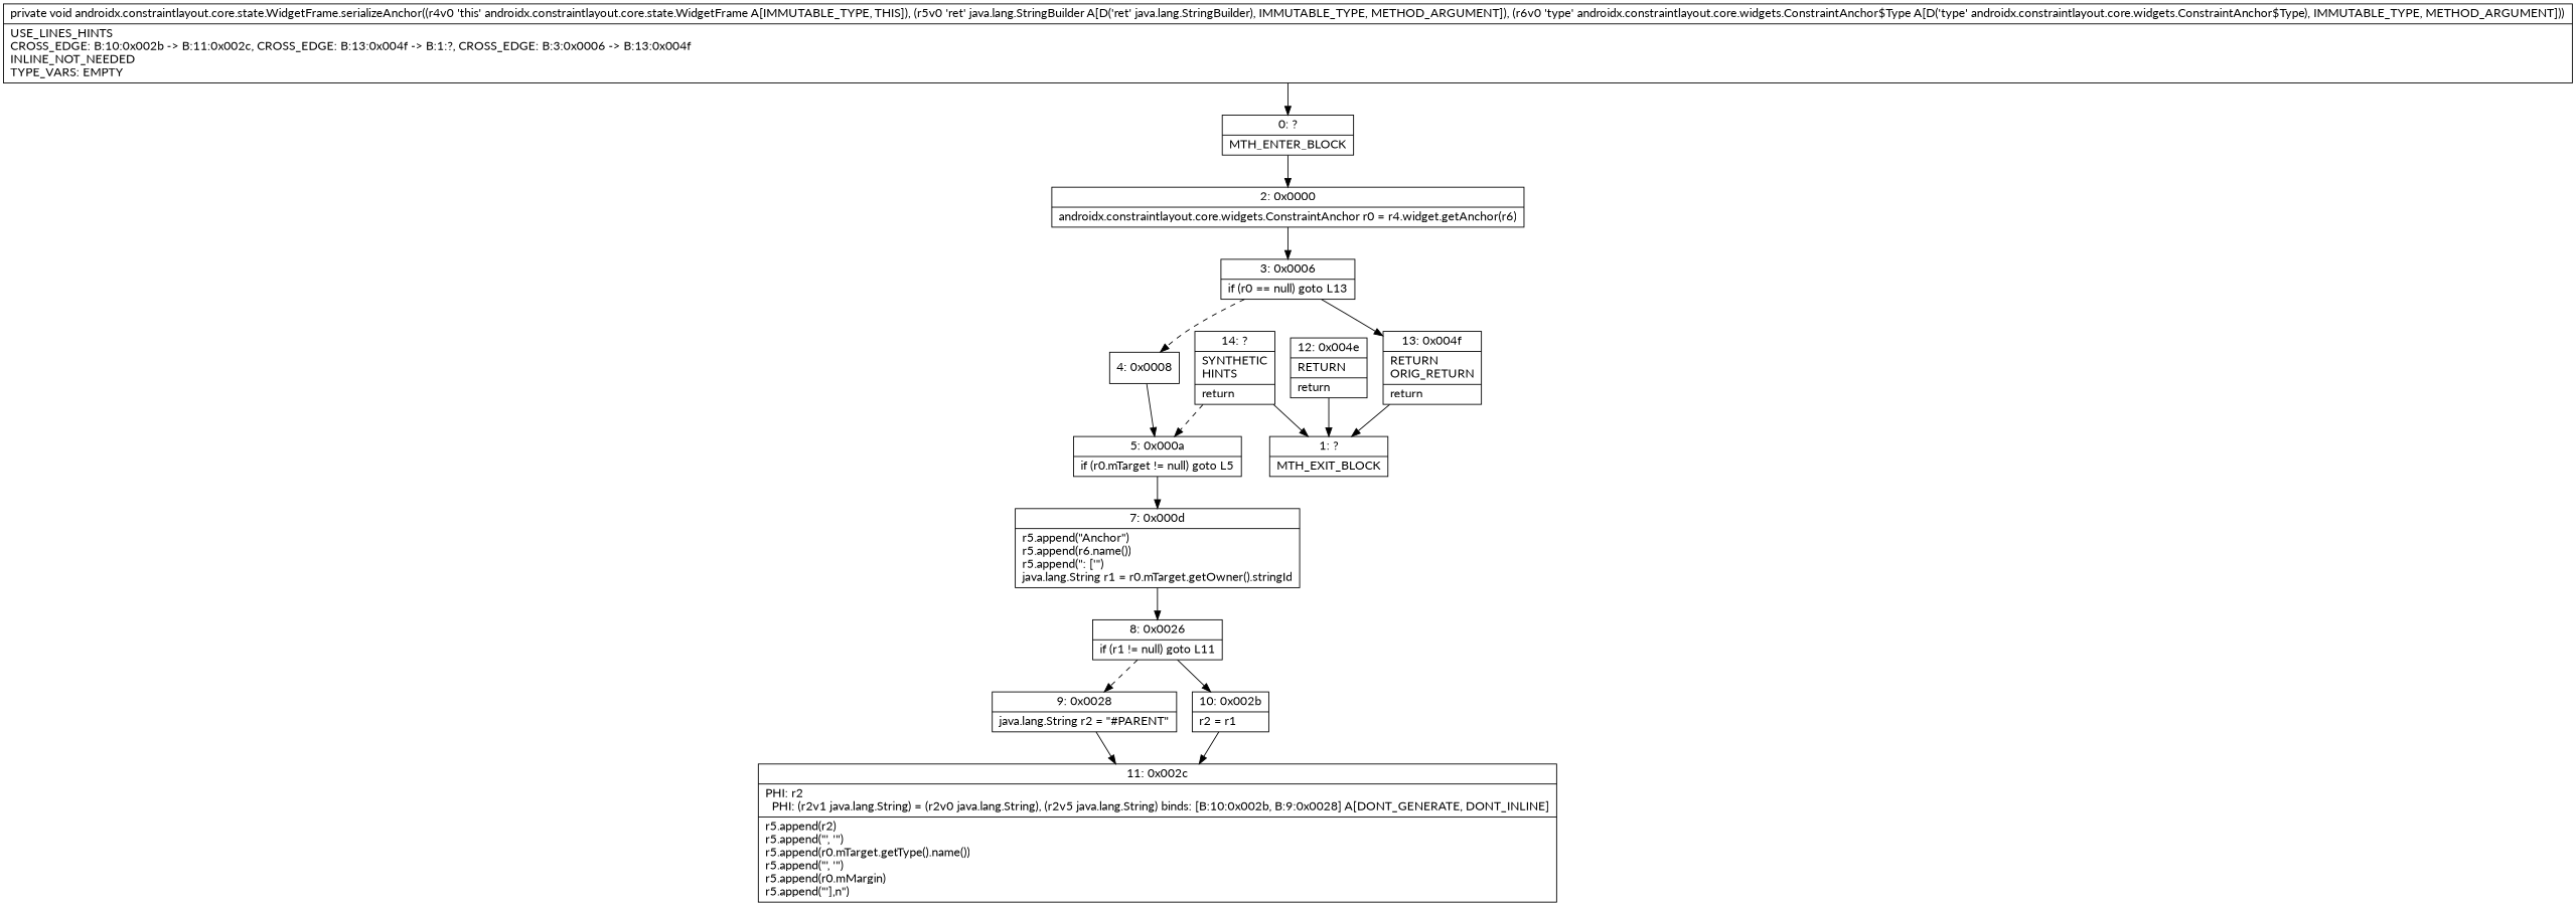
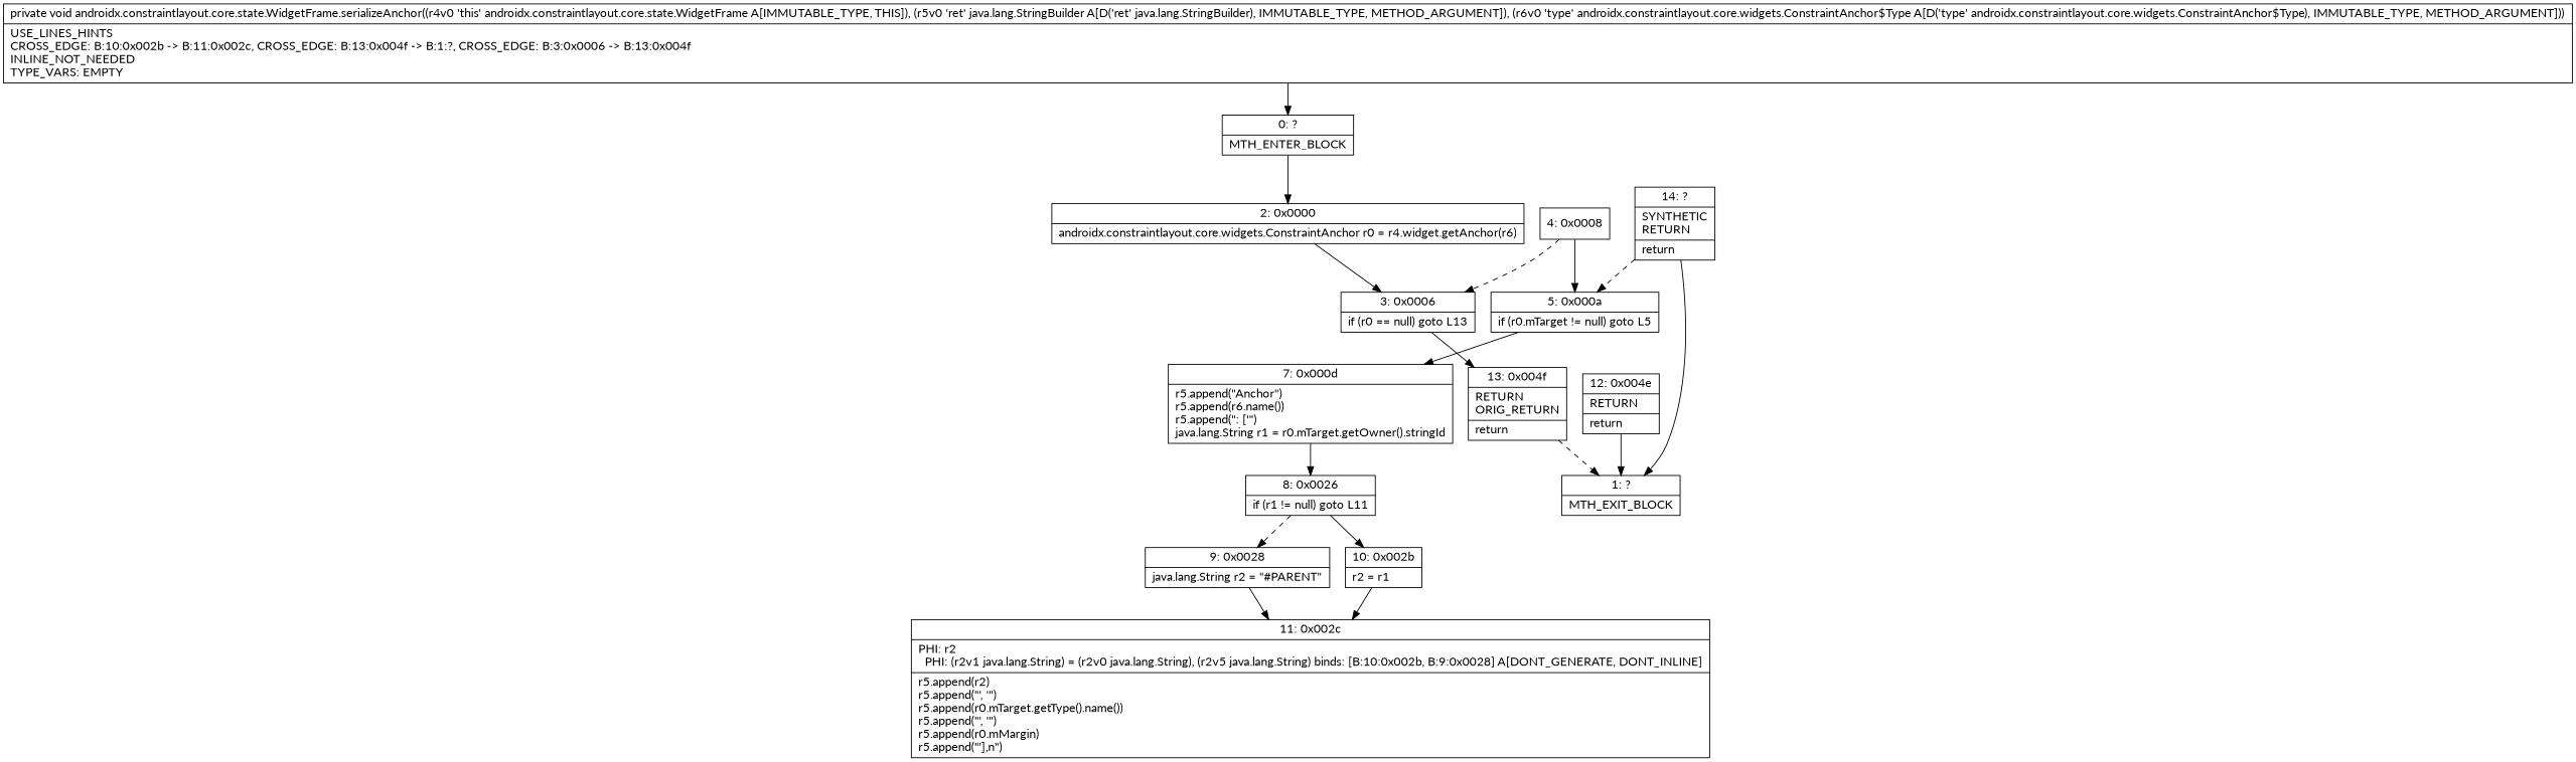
  digraph {
    fontname=Lato
    node [fontname=Lato shape=record]
    edge [fontname=Lato]
    n1 [label="{0\:\ ?|MTH_ENTER_BLOCK\l}"]
    n2 [label="{2\:\ 0x0000|androidx.constraintlayout.core.widgets.ConstraintAnchor r0 = r4.widget.getAnchor(r6)\l}"]
    n3 [label="{3\:\ 0x0006|if (r0 == null) goto L13\l}"]
    n4 [label="{4\:\ 0x0008}"]
    n5 [label="{13\:\ 0x004f|RETURN\lORIG_RETURN\l|return\l}"]
    n6 [label="{5\:\ 0x000a|if (r0.mTarget != null) goto L5\l}"]
    n7 [label="{1\:\ ?|MTH_EXIT_BLOCK\l}"]
    n8 [label="{7\:\ 0x000d|r5.append(\"Anchor\")\lr5.append(r6.name())\lr5.append(\": ['\")\ljava.lang.String r1 = r0.mTarget.getOwner().stringId\l}"]
    n9 [label="{8\:\ 0x0026|if (r1 != null) goto L11\l}"]
-   n10 [label="{14\:\ ?|SYNTHETIC\lHINTS\l|return\l}"]
+   n10 [label="{14\:\ ?|SYNTHETIC\lRETURN\l|return\l}"]
    n11 [label="{9\:\ 0x0028|java.lang.String r2 = \"#PARENT\"\l}"]
    n12 [label="{10\:\ 0x002b|r2 = r1\l}"]
    n13 [label="{11\:\ 0x002c|PHI: r2 \l  PHI: (r2v1 java.lang.String) = (r2v0 java.lang.String), (r2v5 java.lang.String) binds: [B:10:0x002b, B:9:0x0028] A[DONT_GENERATE, DONT_INLINE]\l|r5.append(r2)\lr5.append(\"', '\")\lr5.append(r0.mTarget.getType().name())\lr5.append(\"', '\")\lr5.append(r0.mMargin)\lr5.append(\"'],n\")\l}"]
    n14 [label="{12\:\ 0x004e|RETURN\l|return\l}"]
    n15 [label="{private void androidx.constraintlayout.core.state.WidgetFrame.serializeAnchor((r4v0 'this' androidx.constraintlayout.core.state.WidgetFrame A[IMMUTABLE_TYPE, THIS]), (r5v0 'ret' java.lang.StringBuilder A[D('ret' java.lang.StringBuilder), IMMUTABLE_TYPE, METHOD_ARGUMENT]), (r6v0 'type' androidx.constraintlayout.core.widgets.ConstraintAnchor$Type A[D('type' androidx.constraintlayout.core.widgets.ConstraintAnchor$Type), IMMUTABLE_TYPE, METHOD_ARGUMENT]))  | USE_LINES_HINTS\lCROSS_EDGE: B:10:0x002b \-\> B:11:0x002c, CROSS_EDGE: B:13:0x004f \-\> B:1:?, CROSS_EDGE: B:3:0x0006 \-\> B:13:0x004f\lINLINE_NOT_NEEDED\lTYPE_VARS: EMPTY\l}"]
    n1 -> n2
    n2 -> n3
-   n3 -> n4 [style=dashed]
+   n4 -> n3 [style=dashed]
    n3 -> n5
    n4 -> n6
-   n5 -> n7
+   n5 -> n7 [style=dashed]
    n6 -> n8
    n8 -> n9
    n9 -> n11 [style=dashed]
    n9 -> n12
    n10 -> n6 [style=dashed]
    n10 -> n7
    n11 -> n13
    n12 -> n13
    n14 -> n7
    n15 -> n1
  }
